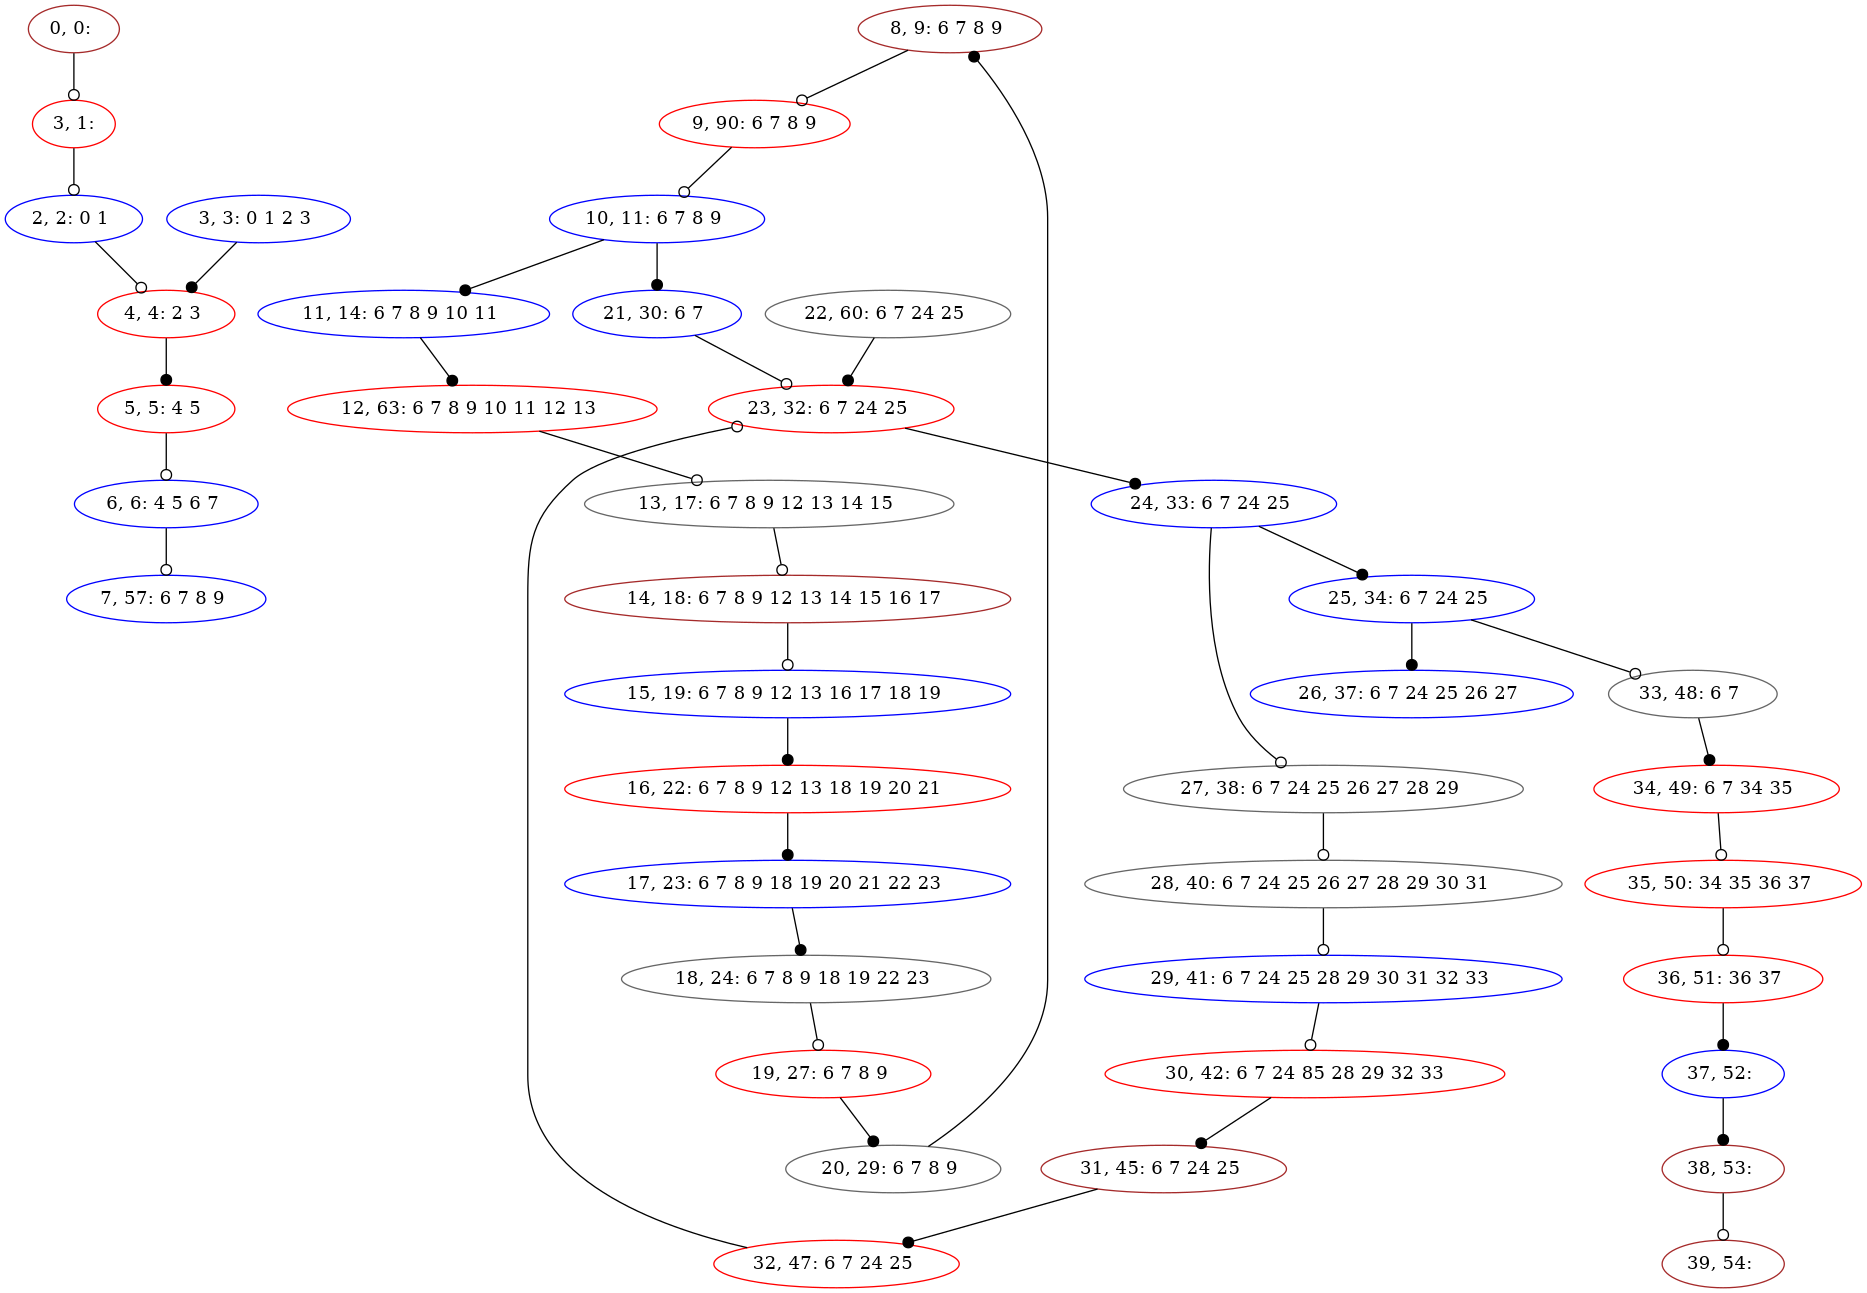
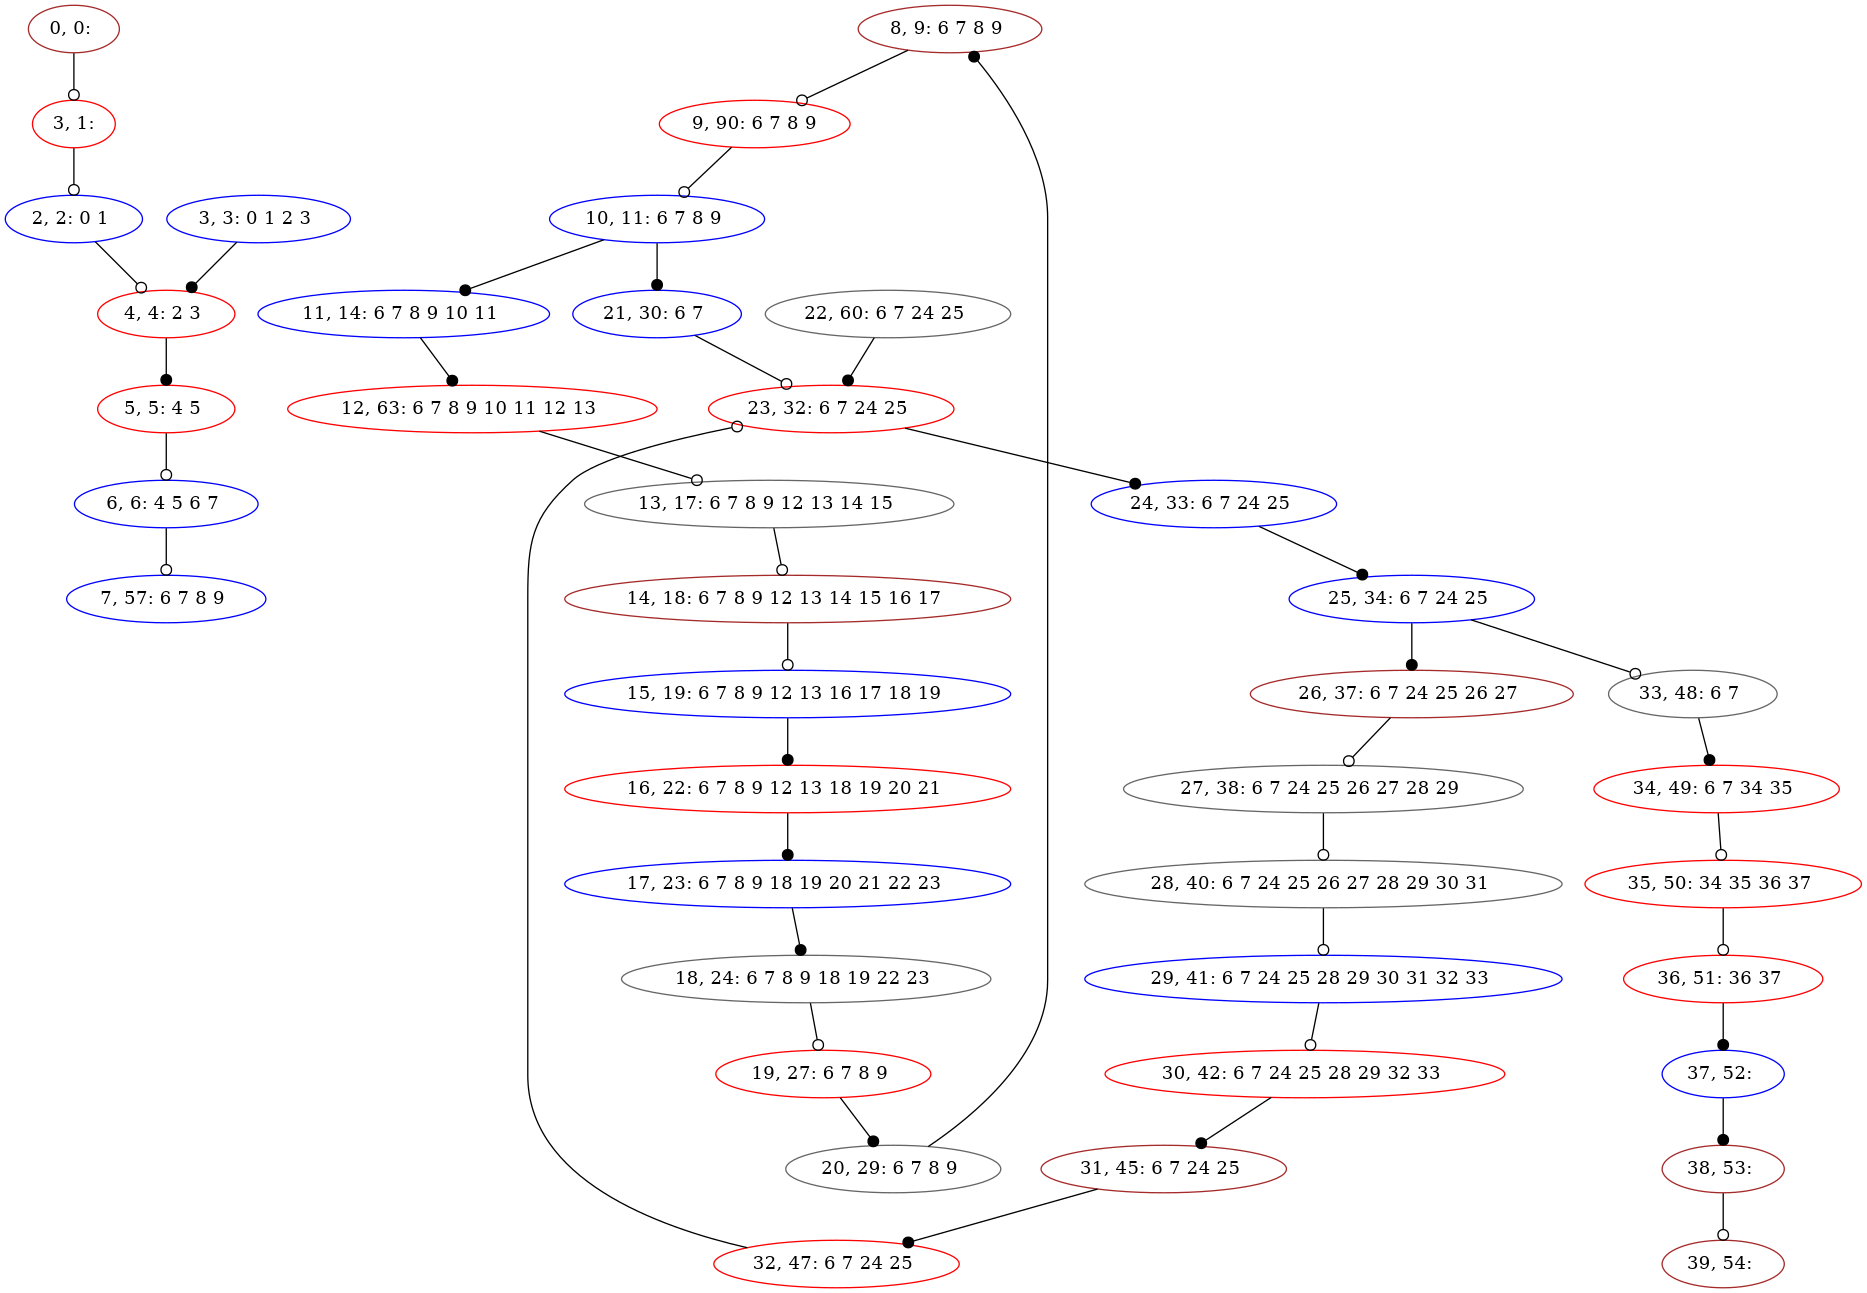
  digraph {
    node [color=red]
    edge [arrowhead=odot]
    n1 [color=brown label="0, 0: "]
    n2 [label="3, 1:"]
    n3 [color=blue label="2, 2: 0 1 "]
    n4 [label="4, 4: 2 3 "]
    n5 [color=blue label="3, 3: 0 1 2 3 "]
    n6 [label="5, 5: 4 5 "]
    n7 [color=blue label="6, 6: 4 5 6 7 "]
    n8 [color=blue label="7, 57: 6 7 8 9 "]
    n9 [color=brown label="8, 9: 6 7 8 9 "]
    n10 [label="9, 90: 6 7 8 9"]
    n11 [color=blue label="10, 11: 6 7 8 9 "]
    n12 [color=blue label="11, 14: 6 7 8 9 10 11 "]
    n13 [color=blue label="21, 30: 6 7 "]
    n14 [label="12, 63: 6 7 8 9 10 11 12 13 "]
    n15 [label="23, 32: 6 7 24 25 "]
    n16 [color=gray40 label="13, 17: 6 7 8 9 12 13 14 15 "]
    n17 [color=brown label="14, 18: 6 7 8 9 12 13 14 15 16 17 "]
    n18 [color=blue label="15, 19: 6 7 8 9 12 13 16 17 18 19 "]
    n19 [label="16, 22: 6 7 8 9 12 13 18 19 20 21 "]
    n20 [color=blue label="17, 23: 6 7 8 9 18 19 20 21 22 23 "]
    n21 [color=gray40 label="18, 24: 6 7 8 9 18 19 22 23 "]
    n22 [label="19, 27: 6 7 8 9 "]
    n23 [color=gray40 label="20, 29: 6 7 8 9 "]
    n24 [color=gray40 label="22, 60: 6 7 24 25 "]
    n25 [color=blue label="24, 33: 6 7 24 25 "]
    n26 [color=blue label="25, 34: 6 7 24 25 "]
-   n27 [color=blue label="26, 37: 6 7 24 25 26 27 "]
+   n27 [color=brown label="26, 37: 6 7 24 25 26 27 "]
    n28 [color=gray40 label="33, 48: 6 7 "]
    n29 [color=gray40 label="27, 38: 6 7 24 25 26 27 28 29 "]
    n30 [label="34, 49: 6 7 34 35 "]
    n31 [color=gray40 label="28, 40: 6 7 24 25 26 27 28 29 30 31 "]
    n32 [color=blue label="29, 41: 6 7 24 25 28 29 30 31 32 33 "]
-   n33 [label="30, 42: 6 7 24 85 28 29 32 33"]
+   n33 [label="30, 42: 6 7 24 25 28 29 32 33 "]
    n34 [color=brown label="31, 45: 6 7 24 25 "]
    n35 [label="32, 47: 6 7 24 25 "]
    n36 [label="35, 50: 34 35 36 37 "]
    n37 [label="36, 51: 36 37 "]
    n38 [color=blue label="37, 52: "]
    n39 [color=brown label="38, 53: "]
    n40 [color=brown label="39, 54: "]
    n1 -> n2
    n2 -> n3
    n3 -> n4
    n4 -> n6 [arrowhead=dot]
    n5 -> n4 [arrowhead=dot]
    n6 -> n7
    n7 -> n8
    n9 -> n10
    n10 -> n11
    n11 -> n12 [arrowhead=dot]
    n11 -> n13 [arrowhead=dot]
    n12 -> n14 [arrowhead=dot]
    n13 -> n15
    n14 -> n16
    n15 -> n25 [arrowhead=dot]
    n16 -> n17
    n17 -> n18
    n18 -> n19 [arrowhead=dot]
    n19 -> n20 [arrowhead=dot]
    n20 -> n21 [arrowhead=dot]
    n21 -> n22
    n22 -> n23 [arrowhead=dot]
    n23 -> n9 [arrowhead=dot]
    n24 -> n15 [arrowhead=dot]
    n25 -> n26 [arrowhead=dot]
    n26 -> n27 [arrowhead=dot]
    n26 -> n28
-   n25 -> n29
+   n27 -> n29
    n28 -> n30 [arrowhead=dot]
    n29 -> n31
    n30 -> n36
    n31 -> n32
    n32 -> n33
    n33 -> n34 [arrowhead=dot]
    n34 -> n35 [arrowhead=dot]
    n35 -> n15
    n36 -> n37
    n37 -> n38 [arrowhead=dot]
    n38 -> n39 [arrowhead=dot]
    n39 -> n40
  }
